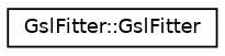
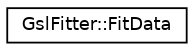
  digraph {
    rankdir=TB
-   n1 [color=black fillcolor=white fontname=Helvetica fontsize=10 height=0.2 label="GslFitter::GslFitter" shape=record style=filled width=0.4]
+   n1 [color=black fillcolor=white fontname=Helvetica fontsize=10 height=0.2 label="GslFitter::FitData" shape=record style=filled width=0.4]
  }
